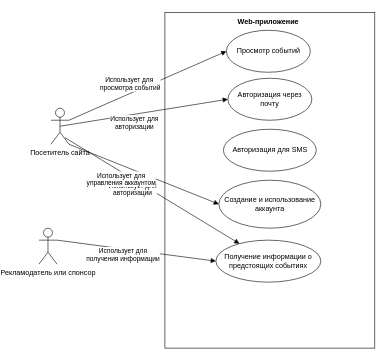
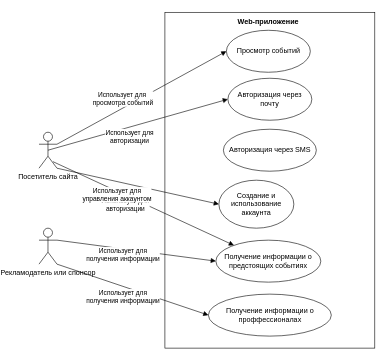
  <mxCell id="0" />
  <mxCell id="1" parent="0" />
- <mxCell id="2" value="Посетитель сайта" style="shape=umlActor;verticalLabelPosition=bottom;verticalAlign=top;html=1;" parent="1" vertex="1"><mxGeometry x="40" y="180" width="30" height="60" as="geometry" /></mxCell>
+ <mxCell id="2" value="Посетитель сайта" style="shape=umlActor;verticalLabelPosition=bottom;verticalAlign=top;html=1;" parent="1" vertex="1"><mxGeometry x="20" y="220" width="30" height="60" as="geometry" /></mxCell>
  <mxCell id="3" value="Рекламодатель или спонсор" style="shape=umlActor;verticalLabelPosition=bottom;verticalAlign=top;html=1;" parent="1" vertex="1"><mxGeometry x="20" y="380" width="30" height="60" as="geometry" /></mxCell>
  <mxCell id="4" value="" style="html=1;" parent="1" vertex="1"><mxGeometry x="230" y="20" width="350" height="560" as="geometry" /></mxCell>
  <mxCell id="5" value="Web-приложение" style="text;align=center;fontStyle=1;verticalAlign=middle;spacingLeft=3;spacingRight=3;strokeColor=none;rotatable=0;points=[[0,0.5],[1,0.5]];portConstraint=eastwest;" parent="1" vertex="1"><mxGeometry x="362.5" y="30" width="80" height="11" as="geometry" /></mxCell>
  <mxCell id="6" value="Просмотр событий" style="ellipse;whiteSpace=wrap;html=1;" parent="1" vertex="1"><mxGeometry x="332.5" y="50" width="140" height="70" as="geometry" /></mxCell>
  <mxCell id="7" value="Авторизация через почту" style="ellipse;whiteSpace=wrap;html=1;" parent="1" vertex="1"><mxGeometry x="335" y="130" width="140" height="70" as="geometry" /></mxCell>
- <mxCell id="8" value="Авторизация для SMS" style="ellipse;whiteSpace=wrap;html=1;" parent="1" vertex="1"><mxGeometry x="327.5" y="215" width="155" height="70" as="geometry" /></mxCell>
- <mxCell id="9" value="Создание и использование аккаунта" style="ellipse;whiteSpace=wrap;html=1;" parent="1" vertex="1"><mxGeometry x="320" y="300" width="170" height="80" as="geometry" /></mxCell>
+ <mxCell id="8" value="Авторизация через SMS" style="ellipse;whiteSpace=wrap;html=1;" parent="1" vertex="1"><mxGeometry x="327.5" y="215" width="155" height="70" as="geometry" /></mxCell>
+ <mxCell id="9" value="Создание и использование аккаунта" style="ellipse;whiteSpace=wrap;html=1;" parent="1" vertex="1"><mxGeometry x="320" y="300" width="125" height="80" as="geometry" /></mxCell>
  <mxCell id="10" value="Получение информации о предстоящих событиях" style="ellipse;whiteSpace=wrap;html=1;" parent="1" vertex="1"><mxGeometry x="315" y="400" width="175" height="70" as="geometry" /></mxCell>
+ <mxCell id="11" value="Получение информации о проффессионалах" style="ellipse;whiteSpace=wrap;html=1;" parent="1" vertex="1"><mxGeometry x="302.5" y="490" width="205" height="70" as="geometry" /></mxCell>
  <mxCell id="12" value="Использует для&amp;nbsp;&lt;br&gt;просмотра событий" style="html=1;verticalAlign=bottom;endArrow=block;exitX=1;exitY=0.333;exitDx=0;exitDy=0;exitPerimeter=0;entryX=0;entryY=0.5;entryDx=0;entryDy=0;" parent="1" source="2" target="6" edge="1"><mxGeometry x="-0.222" width="80" relative="1" as="geometry"><mxPoint x="200" y="190" as="sourcePoint" /><mxPoint x="280" y="190" as="targetPoint" /><mxPoint as="offset" /></mxGeometry></mxCell>
  <mxCell id="13" value="Использует для&lt;br&gt;авторизации" style="html=1;verticalAlign=bottom;endArrow=block;entryX=0;entryY=0.5;entryDx=0;entryDy=0;exitX=0.5;exitY=0.5;exitDx=0;exitDy=0;exitPerimeter=0;" parent="1" source="2" target="7" edge="1"><mxGeometry x="-0.145" y="-30" width="80" relative="1" as="geometry"><mxPoint x="200" y="220" as="sourcePoint" /><mxPoint x="280" y="220" as="targetPoint" /><mxPoint as="offset" /></mxGeometry></mxCell>
  <mxCell id="14" value="Использует для&lt;br&gt;авторизации" style="html=1;verticalAlign=bottom;endArrow=block;exitX=0.778;exitY=0.818;exitDx=0;exitDy=0;exitPerimeter=0;" parent="1" source="2" target="10" edge="1"><mxGeometry x="-0.122" y="-29" width="80" relative="1" as="geometry"><mxPoint x="200" y="230" as="sourcePoint" /><mxPoint x="280" y="230" as="targetPoint" /><mxPoint as="offset" /></mxGeometry></mxCell>
  <mxCell id="15" value="Использует для&lt;br&gt;управления аккаунтом" style="html=1;verticalAlign=bottom;endArrow=block;exitX=1;exitY=1;exitDx=0;exitDy=0;exitPerimeter=0;entryX=0;entryY=0.5;entryDx=0;entryDy=0;" parent="1" source="2" target="9" edge="1"><mxGeometry x="-0.2" y="-37" width="80" relative="1" as="geometry"><mxPoint x="200" y="240" as="sourcePoint" /><mxPoint x="280" y="240" as="targetPoint" /><mxPoint as="offset" /></mxGeometry></mxCell>
  <mxCell id="16" value="Использует для&lt;br&gt;получения информации" style="html=1;verticalAlign=bottom;endArrow=block;exitX=1;exitY=0.333;exitDx=0;exitDy=0;exitPerimeter=0;entryX=0;entryY=0.5;entryDx=0;entryDy=0;" parent="1" source="3" target="10" edge="1"><mxGeometry x="-0.145" y="-25" width="80" relative="1" as="geometry"><mxPoint x="200" y="460" as="sourcePoint" /><mxPoint x="280" y="460" as="targetPoint" /><mxPoint as="offset" /></mxGeometry></mxCell>
+ <mxCell id="17" value="Использует для&lt;br&gt;получения информации" style="html=1;verticalAlign=bottom;endArrow=block;exitX=1;exitY=1;exitDx=0;exitDy=0;exitPerimeter=0;entryX=0;entryY=0.5;entryDx=0;entryDy=0;" parent="1" source="3" target="11" edge="1"><mxGeometry x="-0.05" y="-31" width="80" relative="1" as="geometry"><mxPoint x="200" y="450" as="sourcePoint" /><mxPoint x="280" y="450" as="targetPoint" /><mxPoint as="offset" /></mxGeometry></mxCell>
